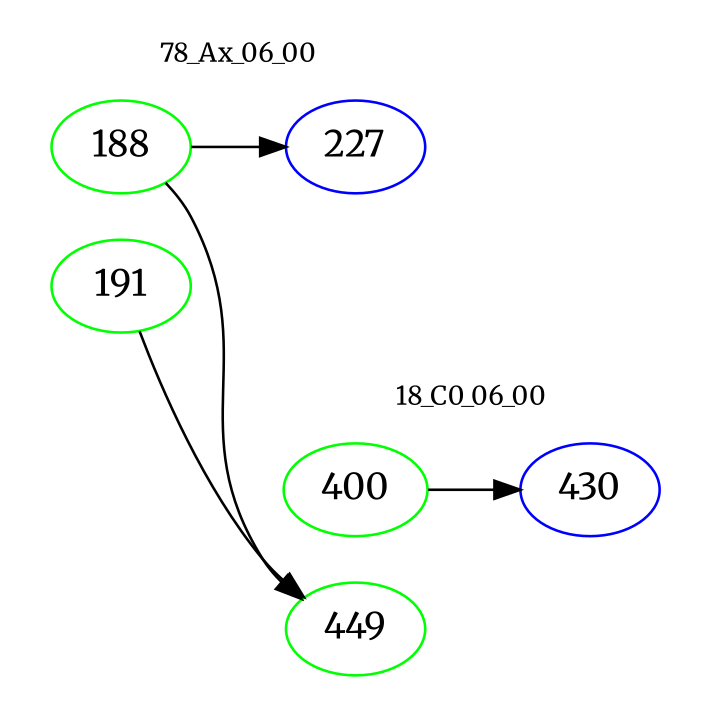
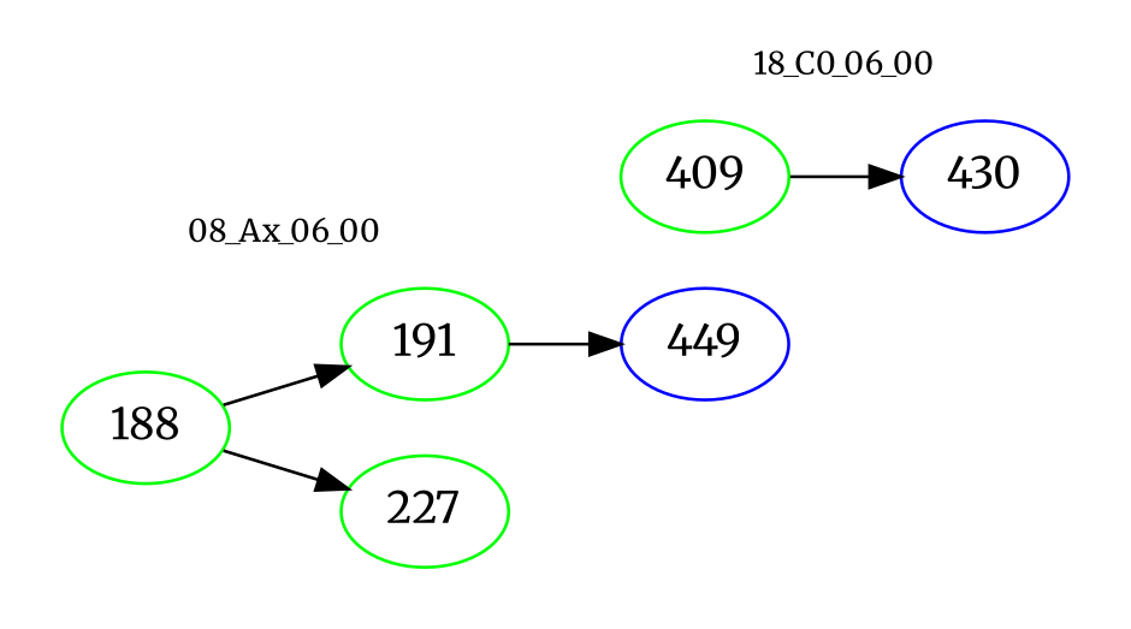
  digraph {
    fontname=Merriweather
    rankdir=LR
    node [color=green fontname=Merriweather]
    edge [color=black fontname=Merriweather]
    n1 [label=188]
-   n2 [color=blue label=227]
+   n2 [label=227]
    n3 [label=191]
-   n4 [label=400]
-   n5 [label=449]
+   n4 [label=409]
+   n5 [color=blue label=449]
    n6 [color=blue label=430]
    subgraph cluster_1 {
      color=white
      fontsize=10
-     label="78_Ax_06_00"
+     label="08_Ax_06_00"
      n1
      n2
      n3
    }
    subgraph cluster_2 {
      color=white
      fontsize=10
      label="18_C0_06_00"
      n4
      n5
      n6
    }
    n1 -> n2
-   n1 -> n5
+   n1 -> n3
    n3 -> n5
    n4 -> n6
  }
